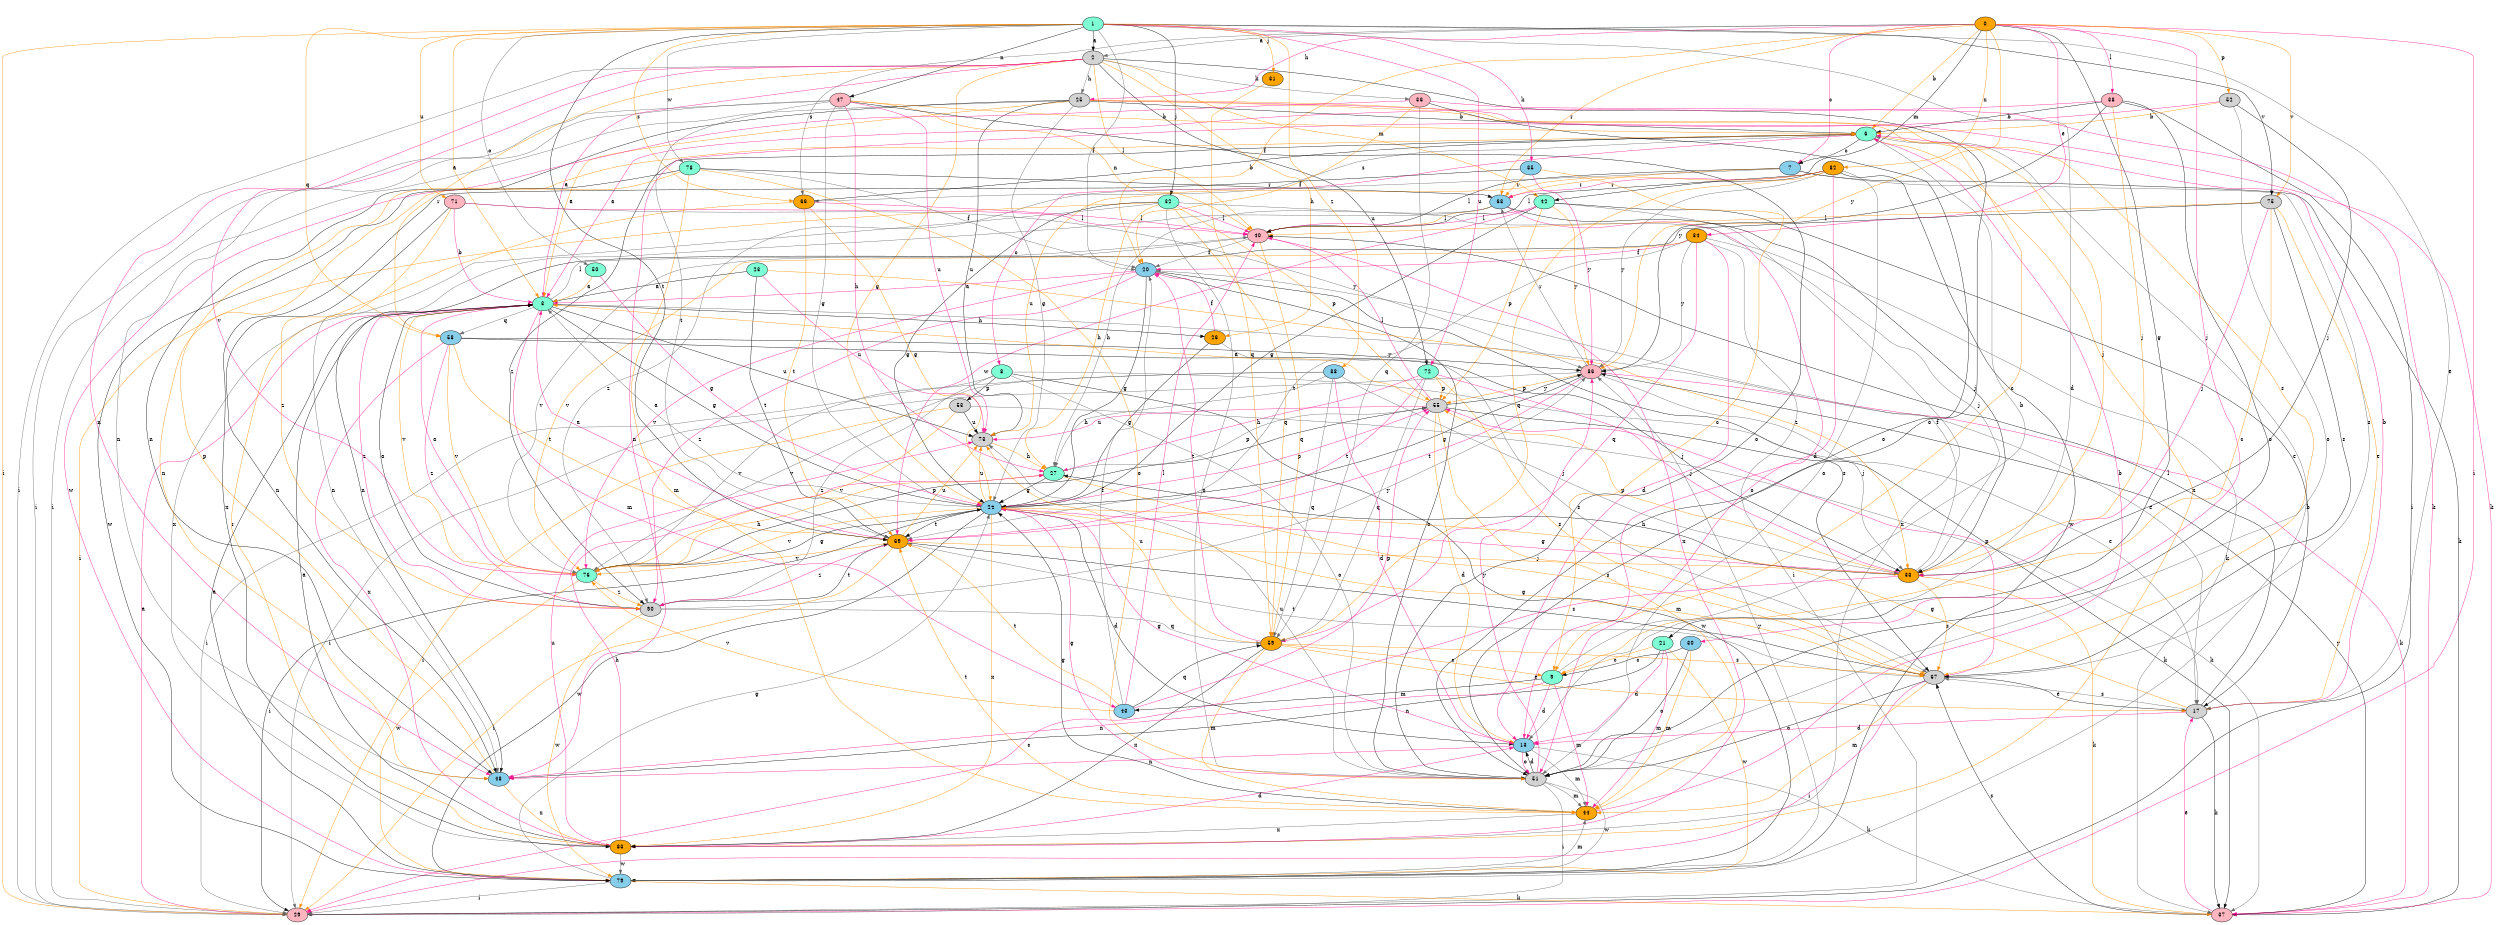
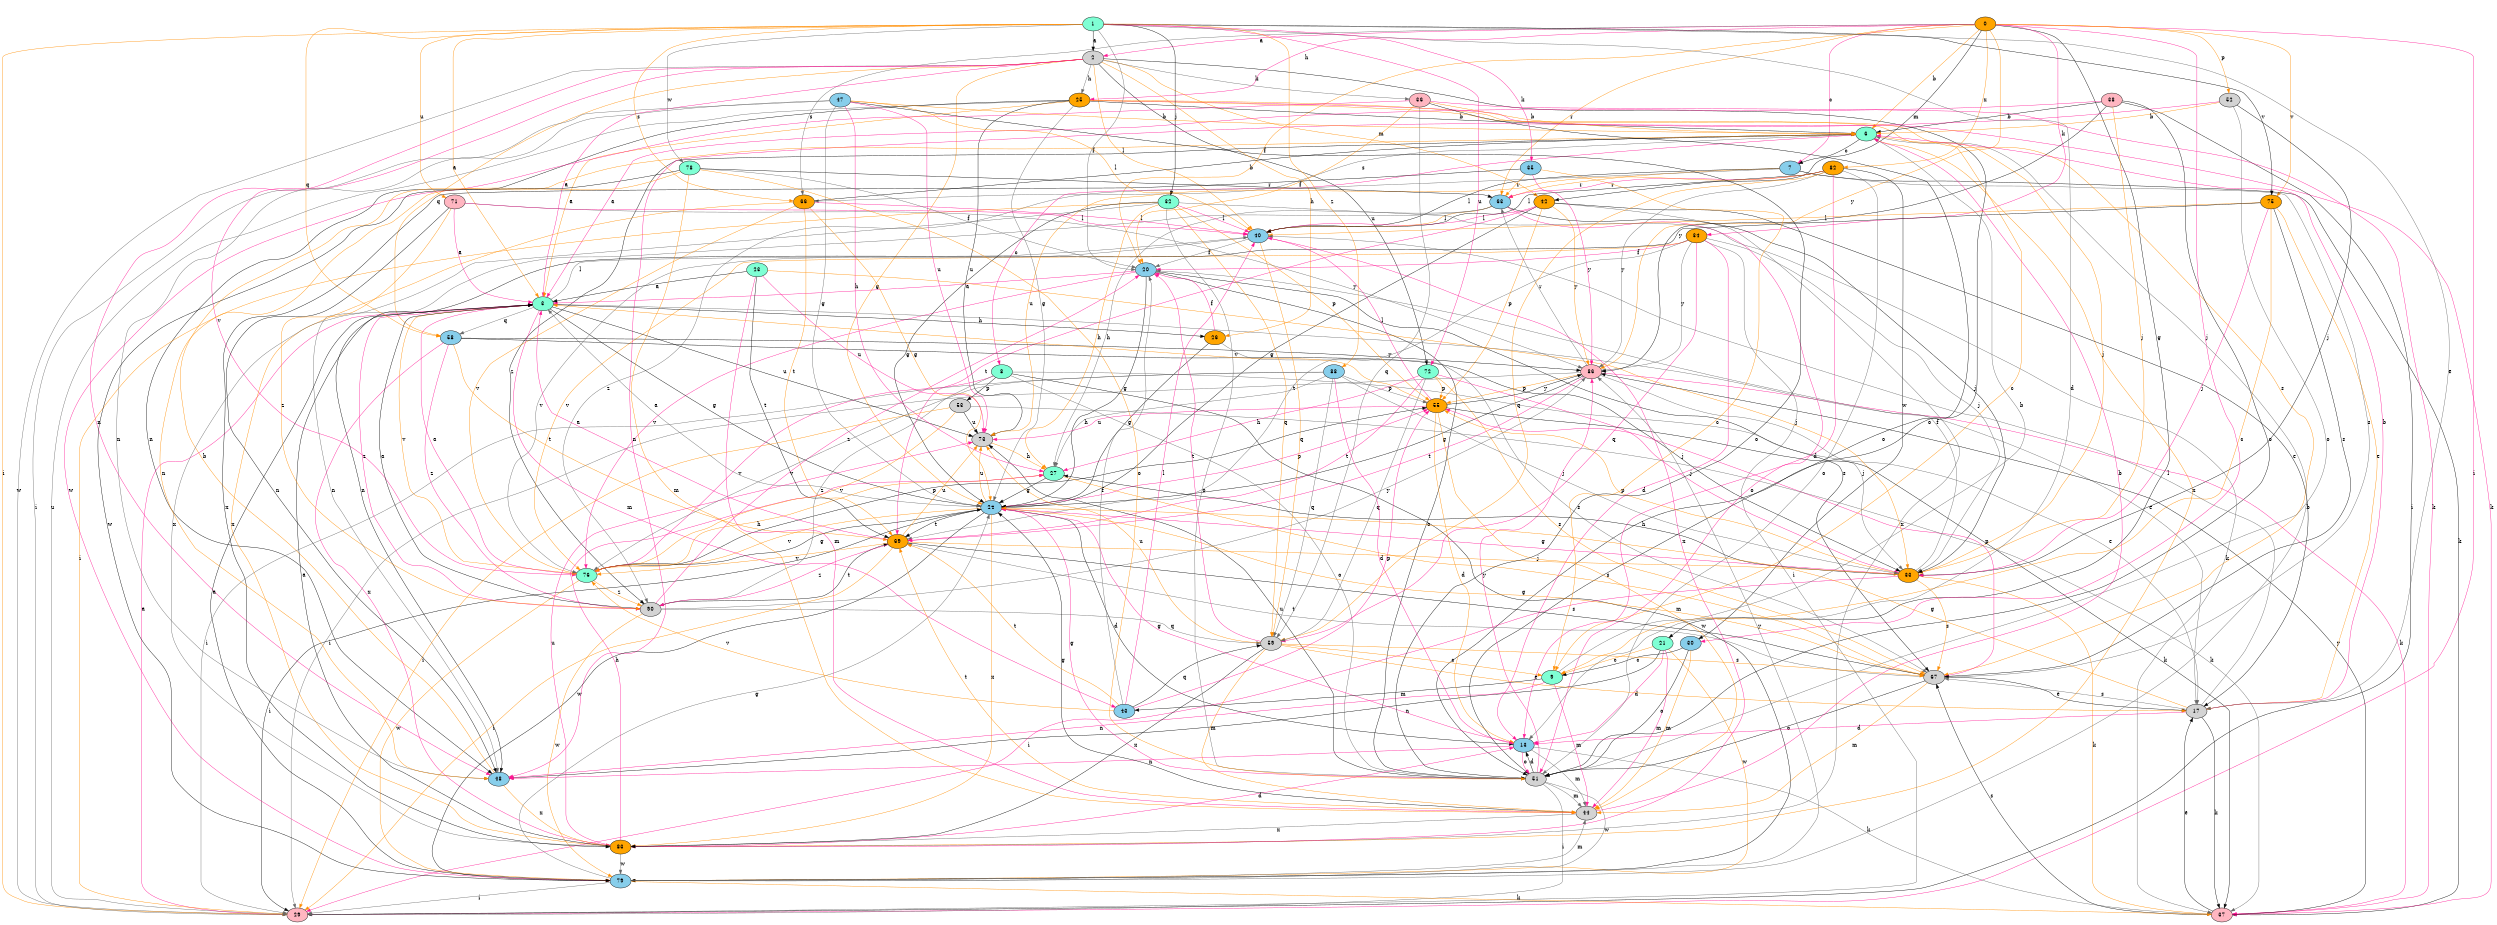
  strict digraph {
    node [fillcolor=skyblue style=filled]
    edge [color=darkorange]
    0 [fillcolor=orange]
    2 [fillcolor=lightgrey]
    6 [fillcolor=aquamarine]
    7
    20
    21 [fillcolor=aquamarine]
-   25 [fillcolor=lightgrey]
+   25 [fillcolor=orange]
    29 [fillcolor=lightpink]
    30
    34 [fillcolor=orange]
    38 [fillcolor=lightpink]
-   42 [fillcolor=aquamarine]
+   42 [fillcolor=orange]
    52 [fillcolor=lightgrey]
    63
    66 [fillcolor=orange]
-   75 [fillcolor=lightgrey]
+   75 [fillcolor=orange]
    82 [fillcolor=orange]
    86 [fillcolor=lightpink]
    3 [fillcolor=aquamarine]
    58
    72 [fillcolor=aquamarine]
    24
    26 [fillcolor=orange]
    36 [fillcolor=lightpink]
-   40 [fillcolor=lightpink]
+   40
    48
    51 [fillcolor=lightgrey]
    76 [fillcolor=aquamarine]
    90 [fillcolor=lightgrey]
    8 [fillcolor=aquamarine]
    33 [fillcolor=orange]
    83 [fillcolor=orange]
    37 [fillcolor=lightpink]
    67 [fillcolor=lightgrey]
    13
    79
    9 [fillcolor=aquamarine]
-   44 [fillcolor=orange]
+   44 [fillcolor=lightgrey]
    23 [fillcolor=aquamarine]
    69 [fillcolor=orange]
    73 [fillcolor=lightgrey]
-   59 [fillcolor=orange]
+   59 [fillcolor=lightgrey]
    17 [fillcolor=lightgrey]
-   55 [fillcolor=lightgrey]
+   55 [fillcolor=orange]
    27 [fillcolor=aquamarine]
    1 [fillcolor=aquamarine]
-   31 [fillcolor=orange]
    32 [fillcolor=aquamarine]
    35
-   47 [fillcolor=lightpink]
-   50 [fillcolor=aquamarine]
+   47
    71 [fillcolor=lightpink]
    78 [fillcolor=aquamarine]
    88
    43
    53 [fillcolor=lightgrey]
-   0 -> 2 [color=gray40 label=a]
+   0 -> 2 [color=deeppink label=a]
    0 -> 6 [label=b]
    0 -> 7 [color=deeppink label=c]
    0 -> 20 [label=f]
    0 -> 21 [color=black label=g]
    0 -> 25 [color=deeppink label=h]
    0 -> 29 [color=deeppink label=i]
    0 -> 30 [color=deeppink label=j]
-   0 -> 34 [color=deeppink label=e]
-   0 -> 38 [color=deeppink label=l]
+   0 -> 34 [color=deeppink label=k]
    0 -> 42 [color=black label=m]
    0 -> 52 [label=p]
    0 -> 63 [label=r]
    0 -> 66 [color=gray40 label=s]
    0 -> 75 [label=v]
    0 -> 82 [label=x]
    0 -> 86 [label=y]
    2 -> 25 [color=gray40 label=h]
-   2 -> 29 [color=gray40 label=i]
+   2 -> 29 [color=gray40 label=w]
    2 -> 42 [label=m]
    2 -> 3 [color=deeppink label=a]
-   2 -> 58 [label=r]
+   2 -> 58 [label=q]
    2 -> 72 [color=black label=u]
    2 -> 24 [label=g]
    2 -> 26 [label=h]
    2 -> 36 [color=gray40 label=k]
    2 -> 40 [label=l]
    2 -> 48 [color=deeppink label=n]
    2 -> 51 [color=black label=o]
    2 -> 76 [color=deeppink label=v]
    6 -> 7 [color=black label=c]
    6 -> 66 [color=gray40 label=s]
    6 -> 90 [color=black label=z]
    6 -> 8 [color=deeppink label=c]
    6 -> 33 [label=j]
    6 -> 83 [label=x]
    7 -> 63 [label=r]
    7 -> 40 [color=black label=l]
    7 -> 90 [color=gray40 label=z]
    7 -> 37 [color=black label=k]
    7 -> 67 [color=gray40 label=s]
    20 -> 3 [color=deeppink label=a]
    20 -> 24 [color=black label=g]
    20 -> 51 [color=black label=o]
    20 -> 76 [color=deeppink label=v]
-   20 -> 90 [color=deeppink label=z]
+   90 -> 20 [color=deeppink label=z]
    20 -> 67 [color=black label=s]
    21 -> 48 [color=black label=n]
    21 -> 13 [color=deeppink label=d]
    21 -> 79 [label=w]
    21 -> 9 [label=c]
    21 -> 44 [color=deeppink label=m]
    25 -> 6 [color=black label=b]
-   25 -> 29 [color=gray40 label=i]
+   25 -> 29 [color=gray40 label=u]
    25 -> 3 [label=a]
    25 -> 24 [color=gray40 label=g]
    25 -> 48 [color=black label=n]
    25 -> 37 [color=deeppink label=k]
    25 -> 67 [label=s]
    25 -> 9 [label=c]
    25 -> 73 [color=black label=u]
    29 -> 3 [color=deeppink label=a]
    30 -> 51 [color=black label=o]
    30 -> 9 [color=black label=c]
    30 -> 44 [label=m]
    34 -> 20 [color=deeppink label=f]
    34 -> 29 [color=gray40 label=i]
    34 -> 86 [color=gray40 label=y]
    34 -> 76 [label=v]
    34 -> 33 [color=gray40 label=j]
    34 -> 13 [color=deeppink label=d]
    34 -> 69 [color=gray40 label=t]
    34 -> 59 [color=deeppink label=q]
    38 -> 6 [color=black label=b]
    38 -> 29 [color=black label=i]
    38 -> 86 [color=black label=y]
    38 -> 3 [color=deeppink label=a]
    38 -> 51 [color=black label=o]
    38 -> 33 [label=j]
    42 -> 86 [label=y]
    42 -> 24 [color=black label=g]
    42 -> 40 [color=deeppink label=l]
    42 -> 83 [color=gray40 label=x]
-   42 -> 69 [color=deeppink label=w]
+   42 -> 69 [color=deeppink label=t]
    42 -> 17 [color=black label=e]
    42 -> 55 [label=p]
    52 -> 6 [label=b]
    52 -> 48 [color=deeppink label=n]
    52 -> 51 [color=gray40 label=o]
    52 -> 33 [color=black label=j]
    63 -> 40 [label=l]
    63 -> 48 [color=gray40 label=n]
    63 -> 51 [color=deeppink label=o]
    63 -> 33 [color=black label=j]
    63 -> 27 [color=gray40 label=h]
    66 -> 6 [color=black label=b]
    66 -> 24 [label=g]
    66 -> 40 [color=deeppink label=l]
-   58 -> 76 [label=v]
-   66 -> 83 [label=r]
+   66 -> 76 [label=v]
+   66 -> 83 [label=x]
    66 -> 69 [label=t]
    75 -> 40 [label=l]
    75 -> 48 [color=black label=n]
    75 -> 33 [color=deeppink label=j]
    75 -> 67 [color=black label=s]
    75 -> 9 [label=c]
    75 -> 17 [label=e]
    82 -> 63 [color=deeppink label=r]
    82 -> 86 [color=gray40 label=y]
    82 -> 40 [color=black label=l]
    82 -> 51 [color=gray40 label=o]
    82 -> 13 [color=deeppink label=d]
-   82 -> 79 [color=black label=w]
+   82 -> 30 [color=black label=w]
    82 -> 73 [label=u]
    82 -> 59 [label=q]
    86 -> 29 [color=gray40 label=i]
    86 -> 63 [color=gray40 label=r]
    86 -> 24 [color=black label=g]
    86 -> 33 [color=gray40 label=j]
    86 -> 37 [color=deeppink label=k]
    86 -> 69 [color=deeppink label=t]
    86 -> 55 [label=p]
    3 -> 58 [color=gray40 label=q]
    3 -> 24 [color=black label=g]
    3 -> 26 [color=black label=h]
    3 -> 40 [color=gray40 label=l]
    3 -> 76 [label=v]
    3 -> 90 [color=deeppink label=z]
    3 -> 73 [color=black label=u]
    3 -> 17 [color=gray40 label=e]
    3 -> 43 [color=deeppink label=m]
    58 -> 86 [color=black label=y]
    58 -> 90 [color=deeppink label=z]
    58 -> 33 [color=black label=j]
    58 -> 83 [color=deeppink label=x]
    58 -> 69 [label=t]
    72 -> 33 [color=deeppink label=j]
    72 -> 67 [label=s]
    72 -> 69 [color=deeppink label=t]
    72 -> 59 [color=gray40 label=q]
    72 -> 55 [label=p]
    72 -> 27 [color=deeppink label=h]
    24 -> 29 [color=black label=i]
    24 -> 3 [color=gray40 label=a]
    24 -> 76 [label=v]
    24 -> 83 [label=x]
    24 -> 13 [color=black label=d]
    24 -> 79 [color=black label=w]
    24 -> 69 [color=black label=t]
    24 -> 73 [label=u]
    24 -> 55 [color=deeppink label=p]
    26 -> 20 [color=deeppink label=f]
    26 -> 24 [color=black label=g]
    26 -> 67 [color=gray40 label=s]
+   36 -> 6 [label=b]
    36 -> 20 [label=f]
    36 -> 51 [color=black label=o]
    36 -> 37 [color=deeppink label=k]
    36 -> 79 [color=deeppink label=w]
    36 -> 59 [color=gray40 label=q]
    40 -> 20 [color=gray40 label=f]
    40 -> 76 [color=gray40 label=v]
    40 -> 83 [color=deeppink label=x]
    40 -> 59 [label=q]
-   48 -> 6 [label=p]
+   48 -> 6 [label=b]
    48 -> 83 [label=x]
    51 -> 29 [color=gray40 label=i]
    51 -> 86 [color=deeppink label=y]
    51 -> 24 [color=deeppink label=g]
    51 -> 13 [color=black label=d]
    51 -> 79 [color=gray40 label=w]
    51 -> 44 [color=gray40 label=m]
-   51 -> 73 [color=gray40 label=u]
+   51 -> 73 [color=black label=u]
    76 -> 3 [color=deeppink label=a]
    76 -> 24 [color=black label=g]
    76 -> 90 [label=z]
    76 -> 79 [label=w]
    76 -> 55 [color=black label=p]
    76 -> 27 [label=h]
    90 -> 86 [color=gray40 label=y]
    90 -> 3 [color=black label=a]
    90 -> 79 [label=w]
    90 -> 69 [color=black label=t]
    90 -> 59 [color=gray40 label=q]
    8 -> 51 [color=gray40 label=o]
-   8 -> 76 [color=gray40 label=v]
+   8 -> 76 [color=deeppink label=v]
    8 -> 90 [color=gray40 label=z]
    8 -> 79 [color=black label=w]
    8 -> 17 [color=gray40 label=e]
    8 -> 53 [color=black label=p]
    33 -> 20 [color=gray40 label=f]
-   33 -> 29 [color=deeppink label=c]
+   33 -> 29 [color=deeppink label=i]
    33 -> 24 [color=deeppink label=g]
    33 -> 37 [label=k]
    33 -> 67 [label=s]
    33 -> 55 [label=p]
    33 -> 27 [color=black label=h]
    83 -> 3 [color=black label=a]
    83 -> 13 [color=deeppink label=d]
    83 -> 79 [color=gray40 label=w]
    83 -> 73 [color=deeppink label=u]
    83 -> 27 [color=deeppink label=h]
    37 -> 86 [color=black label=y]
    37 -> 67 [color=black label=s]
-   37 -> 17 [color=deeppink label=e]
-   67 -> 29 [color=deeppink label=i]
+   37 -> 17 [color=black label=e]
    67 -> 24 [label=g]
    67 -> 51 [color=black label=o]
    67 -> 44 [label=m]
    67 -> 69 [color=gray40 label=t]
    67 -> 17 [color=black label=e]
    67 -> 55 [color=deeppink label=p]
    13 -> 24 [color=deeppink label=g]
    13 -> 48 [color=deeppink label=n]
    13 -> 51 [color=deeppink label=o]
    13 -> 37 [color=gray40 label=k]
    13 -> 44 [color=gray40 label=m]
    79 -> 6 [color=gray40 label=b]
    79 -> 29 [color=gray40 label=i]
    79 -> 86 [color=gray40 label=y]
    79 -> 3 [color=black label=a]
    79 -> 24 [color=gray40 label=g]
    79 -> 37 [label=k]
    79 -> 44 [color=gray40 label=m]
    9 -> 6 [color=gray40 label=b]
    9 -> 48 [color=deeppink label=n]
-   9 -> 13 [color=deeppink label=d]
    9 -> 44 [color=deeppink label=m]
    9 -> 43 [color=black label=m]
    44 -> 6 [color=deeppink label=b]
    44 -> 24 [color=black label=g]
    44 -> 83 [color=gray40 label=x]
    44 -> 69 [label=t]
    23 -> 3 [color=black label=a]
-   23 -> 33 [label=z]
+   23 -> 33 [label=j]
+   23 -> 44 [color=deeppink label=m]
    23 -> 69 [color=black label=t]
    23 -> 73 [color=deeppink label=u]
    69 -> 29 [label=i]
    69 -> 3 [color=deeppink label=a]
    69 -> 76 [label=v]
    69 -> 90 [color=deeppink label=z]
    69 -> 33 [label=j]
    69 -> 67 [color=black label=s]
    69 -> 73 [label=u]
    73 -> 27 [label=h]
    59 -> 20 [color=deeppink label=t]
    59 -> 83 [color=black label=x]
    59 -> 67 [label=s]
    59 -> 9 [label=c]
    59 -> 44 [label=m]
    59 -> 73 [label=u]
    59 -> 17 [label=e]
    17 -> 6 [color=deeppink label=b]
    17 -> 24 [label=g]
-   17 -> 40 [color=black label=l]
+   17 -> 40 [color=gray40 label=l]
    17 -> 37 [color=black label=k]
    17 -> 67 [color=gray40 label=s]
    17 -> 13 [color=deeppink label=d]
    55 -> 86 [color=black label=y]
-   55 -> 3 [label=a]
+   55 -> 3 [label=v]
    55 -> 40 [color=deeppink label=l]
    55 -> 37 [color=black label=k]
    55 -> 13 [label=d]
    55 -> 44 [label=m]
    55 -> 73 [color=deeppink label=u]
    27 -> 24 [color=black label=g]
    27 -> 67 [label=s]
    1 -> 2 [color=black label=a]
    1 -> 20 [color=gray40 label=f]
    1 -> 29 [label=i]
    1 -> 66 [label=s]
    1 -> 75 [color=black label=v]
    1 -> 3 [label=a]
    1 -> 58 [label=q]
    1 -> 72 [color=deeppink label=u]
    1 -> 13 [color=gray40 label=d]
-   1 -> 69 [color=black label=t]
    1 -> 17 [color=gray40 label=e]
-   1 -> 31 [label=j]
    1 -> 32 [color=black label=j]
    1 -> 35 [color=deeppink label=k]
-   1 -> 47 [color=black label=n]
-   1 -> 50 [color=gray40 label=o]
    1 -> 71 [label=u]
    1 -> 78 [color=gray40 label=w]
    1 -> 88 [label=z]
-   31 -> 59 [label=q]
    32 -> 29 [label=i]
    32 -> 24 [color=black label=g]
    32 -> 40 [color=deeppink label=l]
    32 -> 51 [color=gray40 label=o]
    32 -> 83 [color=gray40 label=x]
    32 -> 37 [color=gray40 label=k]
    32 -> 59 [label=q]
    32 -> 55 [label=p]
    32 -> 27 [label=h]
    35 -> 63 [label=r]
    35 -> 86 [color=deeppink label=y]
    35 -> 83 [color=black label=x]
    35 -> 9 [label=c]
    47 -> 6 [label=b]
    47 -> 29 [color=gray40 label=i]
    47 -> 24 [color=gray40 label=g]
-   47 -> 40 [label=n]
+   47 -> 40 [label=l]
    47 -> 48 [color=gray40 label=n]
    47 -> 51 [color=black label=o]
-   47 -> 69 [color=gray40 label=t]
    47 -> 73 [color=deeppink label=u]
    47 -> 27 [color=deeppink label=h]
-   50 -> 3 [label=a]
-   50 -> 24 [color=deeppink label=g]
    71 -> 86 [color=gray40 label=y]
-   71 -> 3 [color=deeppink label=b]
+   71 -> 3 [color=deeppink label=a]
    71 -> 40 [color=deeppink label=l]
    71 -> 48 [color=black label=n]
    71 -> 90 [label=z]
    78 -> 20 [color=gray40 label=f]
    78 -> 63 [color=black label=r]
    78 -> 48 [label=n]
    78 -> 51 [label=o]
    78 -> 79 [color=black label=w]
    78 -> 44 [label=m]
    88 -> 29 [color=gray40 label=i]
    88 -> 76 [color=gray40 label=v]
    88 -> 33 [color=gray40 label=j]
    88 -> 13 [color=deeppink label=d]
    88 -> 59 [color=gray40 label=q]
-   27 -> 55 [color=gray40 label=p]
+   88 -> 55 [color=gray40 label=p]
    88 -> 27 [color=gray40 label=h]
    43 -> 20 [color=gray40 label=f]
    43 -> 40 [color=deeppink label=l]
    43 -> 76 [label=v]
    43 -> 69 [label=t]
    43 -> 59 [color=black label=q]
    43 -> 55 [color=deeppink label=p]
    53 -> 29 [label=i]
    53 -> 76 [label=v]
    53 -> 37 [color=gray40 label=k]
    53 -> 73 [color=black label=u]
  }
